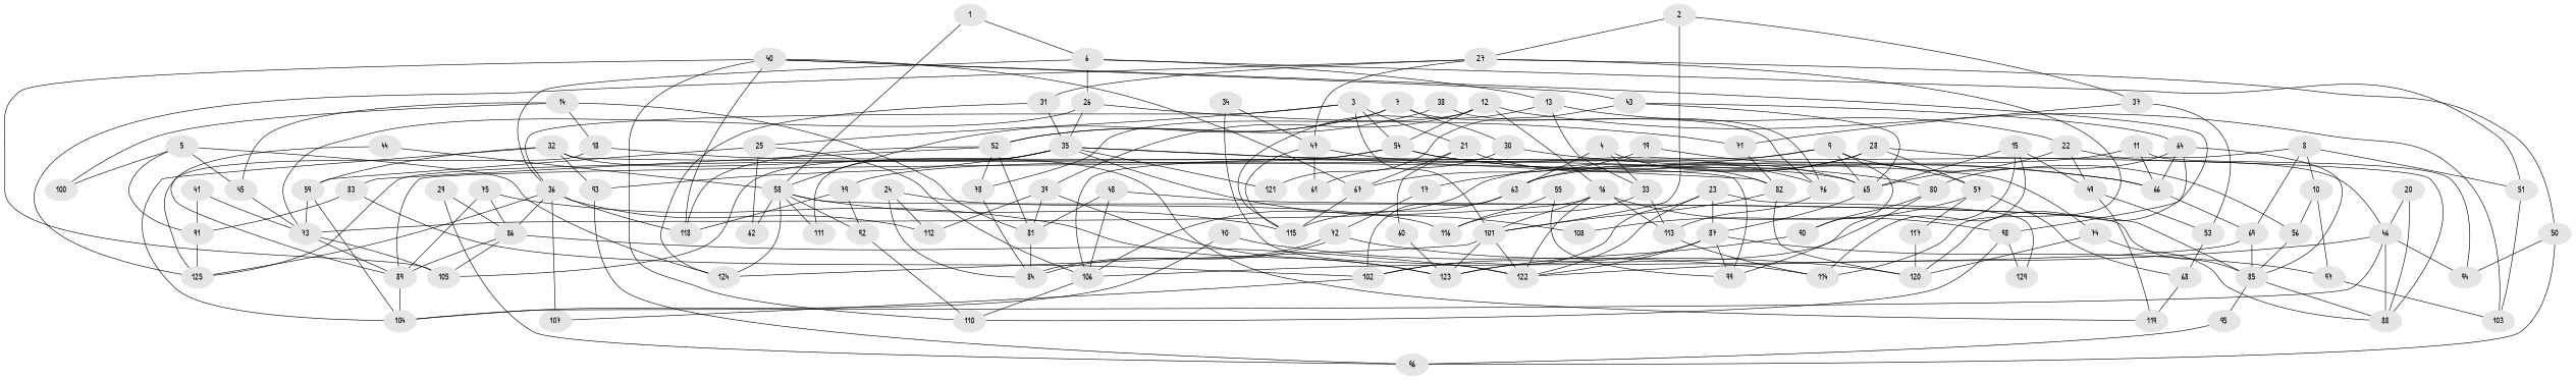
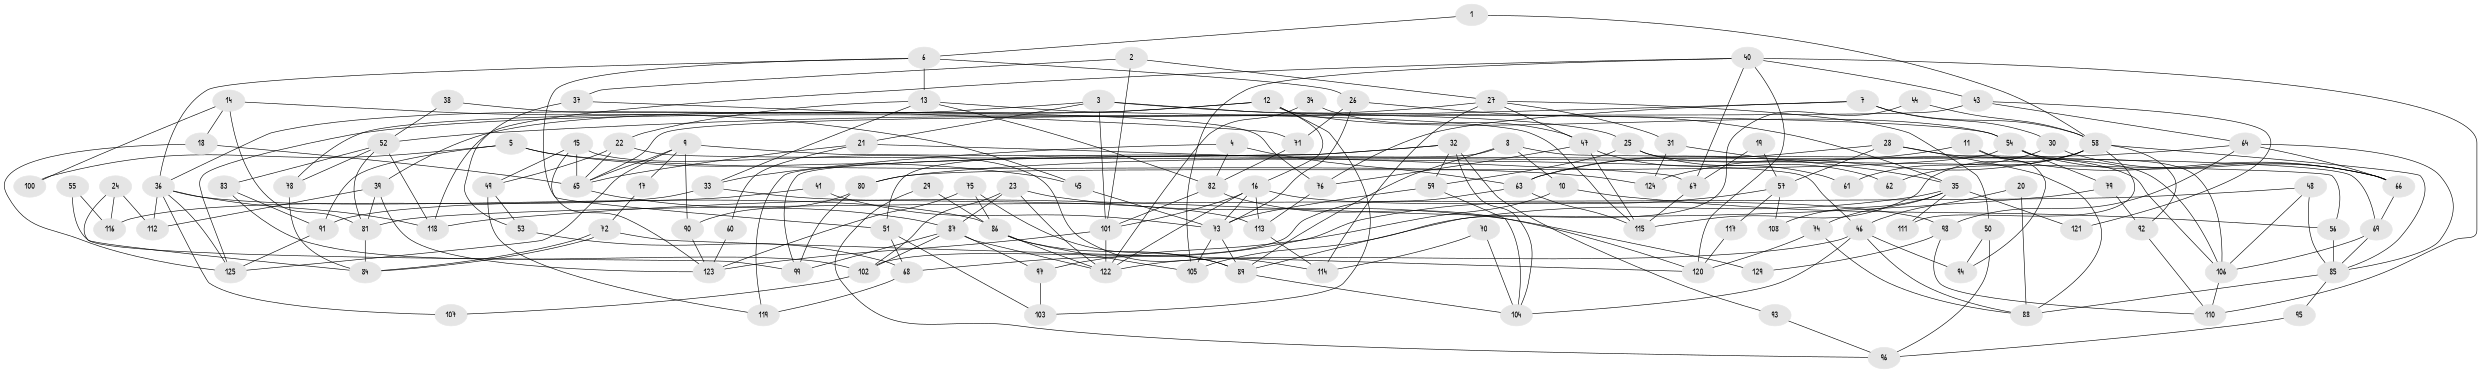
  graph {
    fontname="Patrick Hand"
    node [color=gray90 fontname="Patrick Hand" style=filled]
    edge [fontname="Patrick Hand"]
    1
    6
    58
    36
    13
    26
    51
    124
    115
    62
    111
    85
    92
    2
    27
    37
    101
    125
    114
    31
    47
    50
    71
    53
    123
    122
    3
    21
    25
    54
    65
    67
    60
    59
    106
    112
    86
    107
    118
    66
    79
    80
    4
    33
    63
    82
    113
    116
    102
    120
    5
    45
    91
    100
    73
    22
    35
    103
    68
    7
    30
    52
    76
    61
    78
    81
    83
    8
    10
    69
    89
    56
    97
    104
    9
    17
    90
    72
    87
    11
    94
    12
    16
    39
    98
    84
    49
    46
    14
    18
    15
    119
    105
    n94 [label=129]
    110
    19
    57
    108
    117
    20
    88
    23
    99
    24
    93
    74
    121
    96
    28
    29
    32
    34
    38
    40
    43
    64
    41
    44
    48
    95
    55
    70
    75
    1 -- 6
    1 -- 58
    6 -- 36
    6 -- 13
    6 -- 26
    6 -- 51
    58 -- 124
    58 -- 115
    58 -- 62
    58 -- 111
    58 -- 85
    58 -- 92
    36 -- 125
    36 -- 112
    36 -- 86
    36 -- 107
    36 -- 118
    13 -- 115
    13 -- 33
    13 -- 22
    26 -- 71
    26 -- 73
    26 -- 35
    51 -- 103
+   51 -- 68
    85 -- 88
    85 -- 95
    92 -- 110
    2 -- 27
    2 -- 37
    2 -- 101
    27 -- 125
    27 -- 114
    27 -- 31
    27 -- 47
    27 -- 50
    37 -- 71
    37 -- 53
-   101 -- 124
    101 -- 123
    101 -- 122
    31 -- 124
    31 -- 35
    47 -- 115
    47 -- 76
    47 -- 61
    50 -- 94
    50 -- 96
    71 -- 82
    53 -- 68
    3 -- 36
    3 -- 101
    3 -- 21
    3 -- 25
    3 -- 54
    21 -- 65
    21 -- 67
    21 -- 60
    25 -- 62
    25 -- 59
    25 -- 106
    54 -- 106
    54 -- 66
    54 -- 79
    54 -- 80
    65 -- 87
    67 -- 115
    60 -- 123
    59 -- 73
    59 -- 104
    106 -- 110
    86 -- 122
    86 -- 89
    86 -- 105
    66 -- 69
    79 -- 92
    79 -- 118
    80 -- 90
    80 -- 99
    4 -- 33
    4 -- 63
    4 -- 82
    33 -- 113
    33 -- 116
    63 -- 115
    63 -- 102
    82 -- 101
    82 -- 120
    113 -- 114
    102 -- 107
    5 -- 124
    5 -- 45
    5 -- 91
    5 -- 100
    45 -- 73
    91 -- 125
    73 -- 89
    73 -- 105
    22 -- 65
    22 -- 49
    22 -- 46
    35 -- 111
-   35 -- 82
+   13 -- 82
    35 -- 105
    35 -- 108
-   35 -- 93
    35 -- 74
    35 -- 121
    68 -- 119
    7 -- 58
    7 -- 30
    7 -- 52
    7 -- 76
    30 -- 66
    30 -- 61
    52 -- 118
    52 -- 78
    52 -- 81
    52 -- 83
    76 -- 113
    78 -- 84
    81 -- 84
    83 -- 102
    83 -- 91
    8 -- 51
    8 -- 10
    8 -- 69
    8 -- 89
    10 -- 56
    10 -- 97
    69 -- 85
    69 -- 106
    89 -- 104
    56 -- 85
    97 -- 103
    9 -- 125
    9 -- 65
    9 -- 56
    9 -- 17
    9 -- 90
    17 -- 72
    90 -- 123
    72 -- 120
    72 -- 84
    72 -- 84
    87 -- 122
    87 -- 102
    87 -- 97
    87 -- 99
    11 -- 66
    11 -- 63
    11 -- 94
    12 -- 54
    12 -- 103
    12 -- 78
    12 -- 16
    12 -- 39
    16 -- 101
    16 -- 122
    16 -- 113
    16 -- 73
    16 -- 98
    39 -- 123
    39 -- 112
    39 -- 81
    98 -- n94
    98 -- 110
    49 -- 53
    49 -- 119
    46 -- 122
    46 -- 104
    46 -- 94
    46 -- 88
    14 -- 45
    14 -- 100
    14 -- 81
    14 -- 18
    18 -- 125
    18 -- 65
    15 -- 114
    15 -- 123
    15 -- 65
    15 -- 49
    19 -- 67
    19 -- 57
    57 -- 68
    57 -- 108
    57 -- 117
    117 -- 120
    20 -- 46
    20 -- 88
    23 -- 122
    23 -- 102
    23 -- 87
    23 -- n94
    24 -- 112
    24 -- 116
    24 -- 84
    93 -- 96
    74 -- 120
    74 -- 88
    28 -- 106
    28 -- 63
    28 -- 57
    28 -- 88
    29 -- 86
    29 -- 96
    32 -- 59
    32 -- 104
    32 -- 119
    32 -- 99
    32 -- 93
    34 -- 47
    34 -- 122
    38 -- 52
    38 -- 76
    40 -- 67
    40 -- 118
    40 -- 120
    40 -- 105
    40 -- 110
    40 -- 43
    43 -- 65
    43 -- 121
    43 -- 64
    64 -- 85
    64 -- 66
    64 -- 80
    64 -- 98
    41 -- 91
    41 -- 73
    44 -- 58
    44 -- 89
    48 -- 85
    48 -- 106
    48 -- 81
    95 -- 96
    55 -- 116
    55 -- 99
    70 -- 114
    70 -- 104
    75 -- 123
    75 -- 86
    75 -- 89
  }
